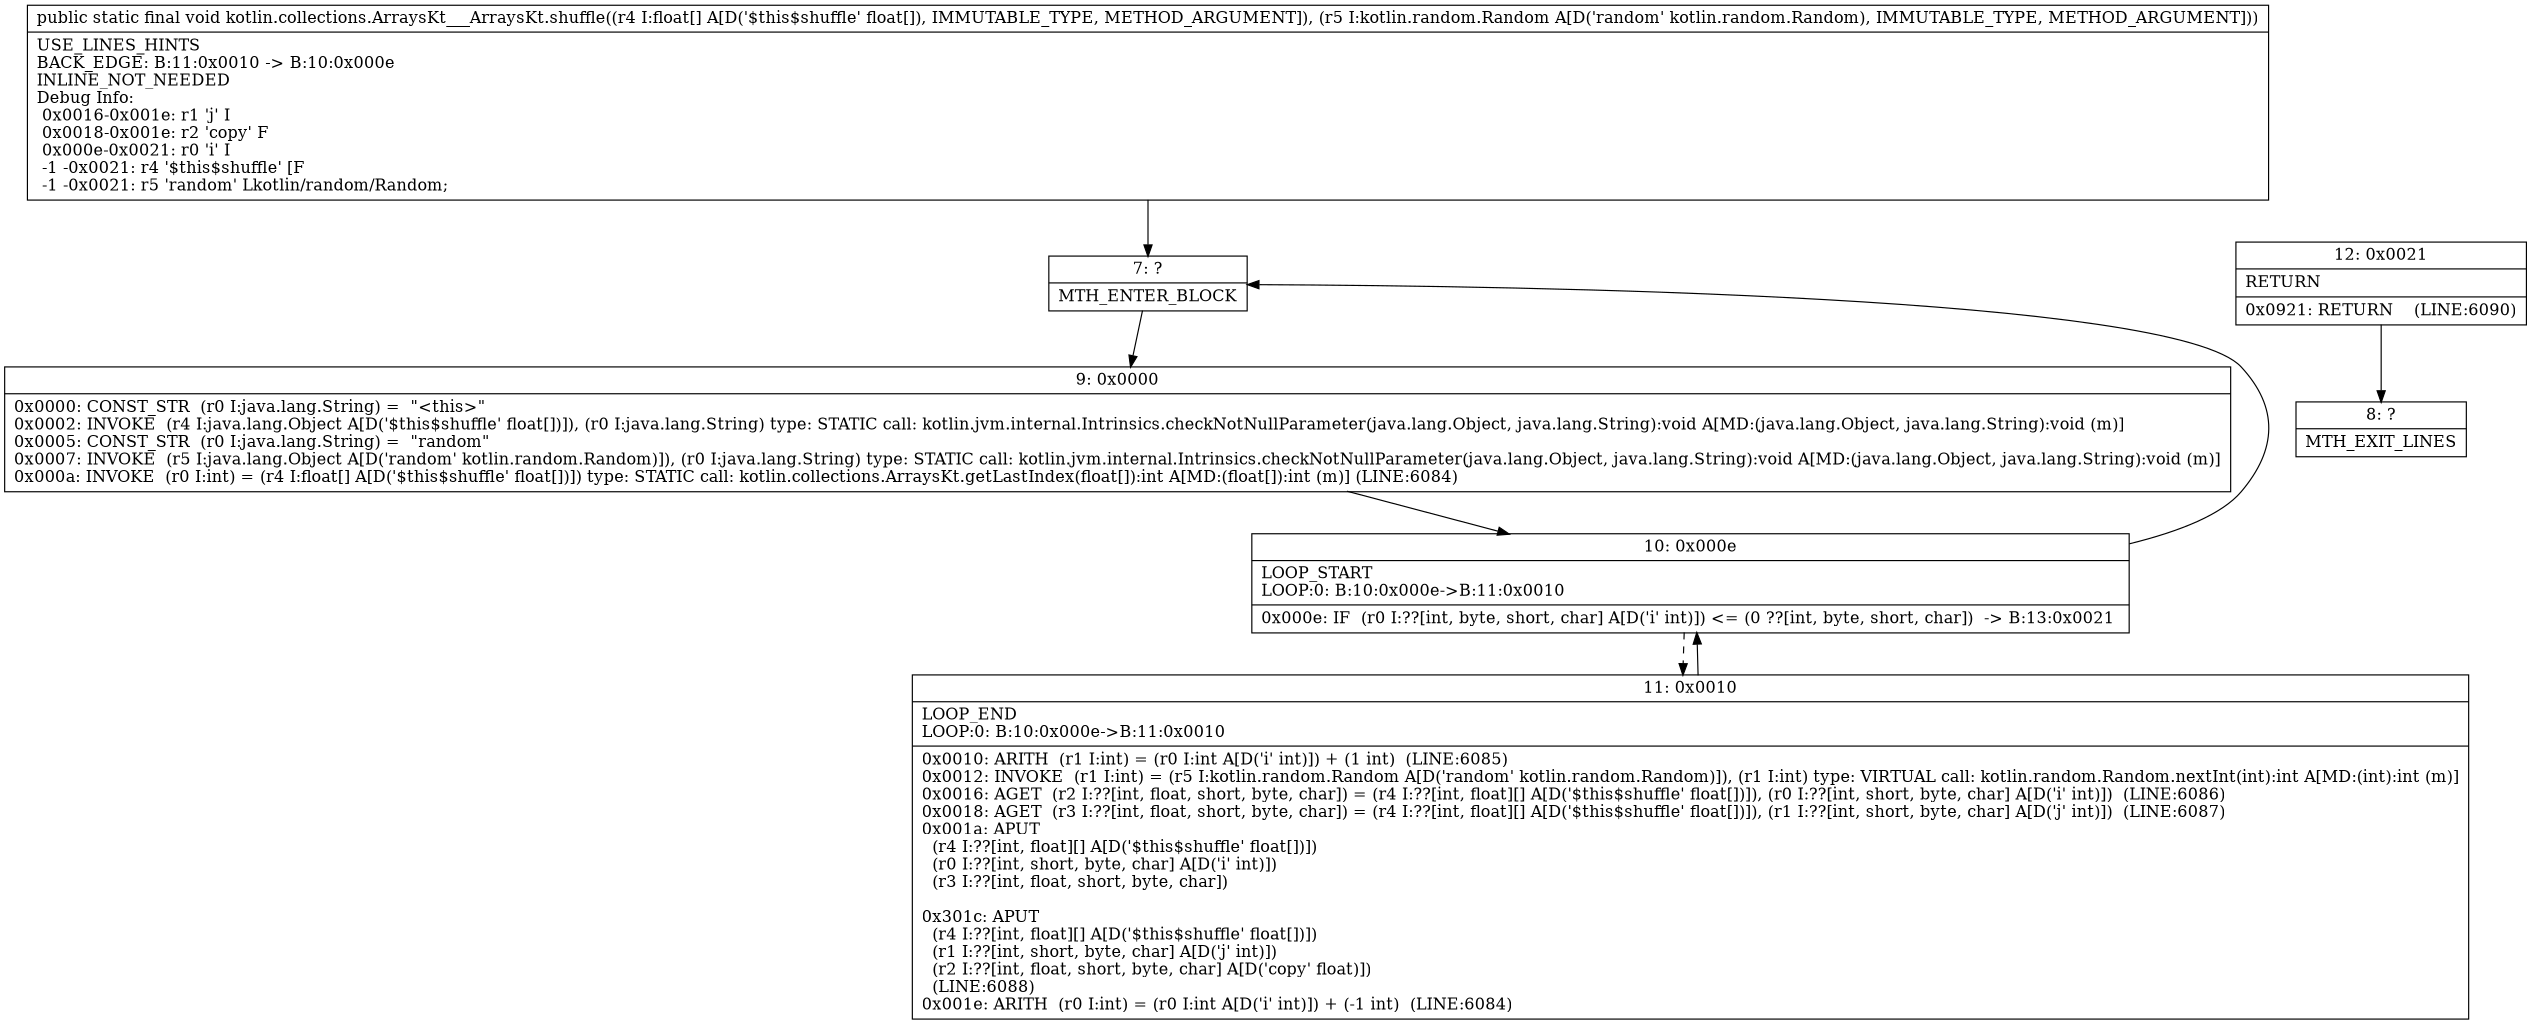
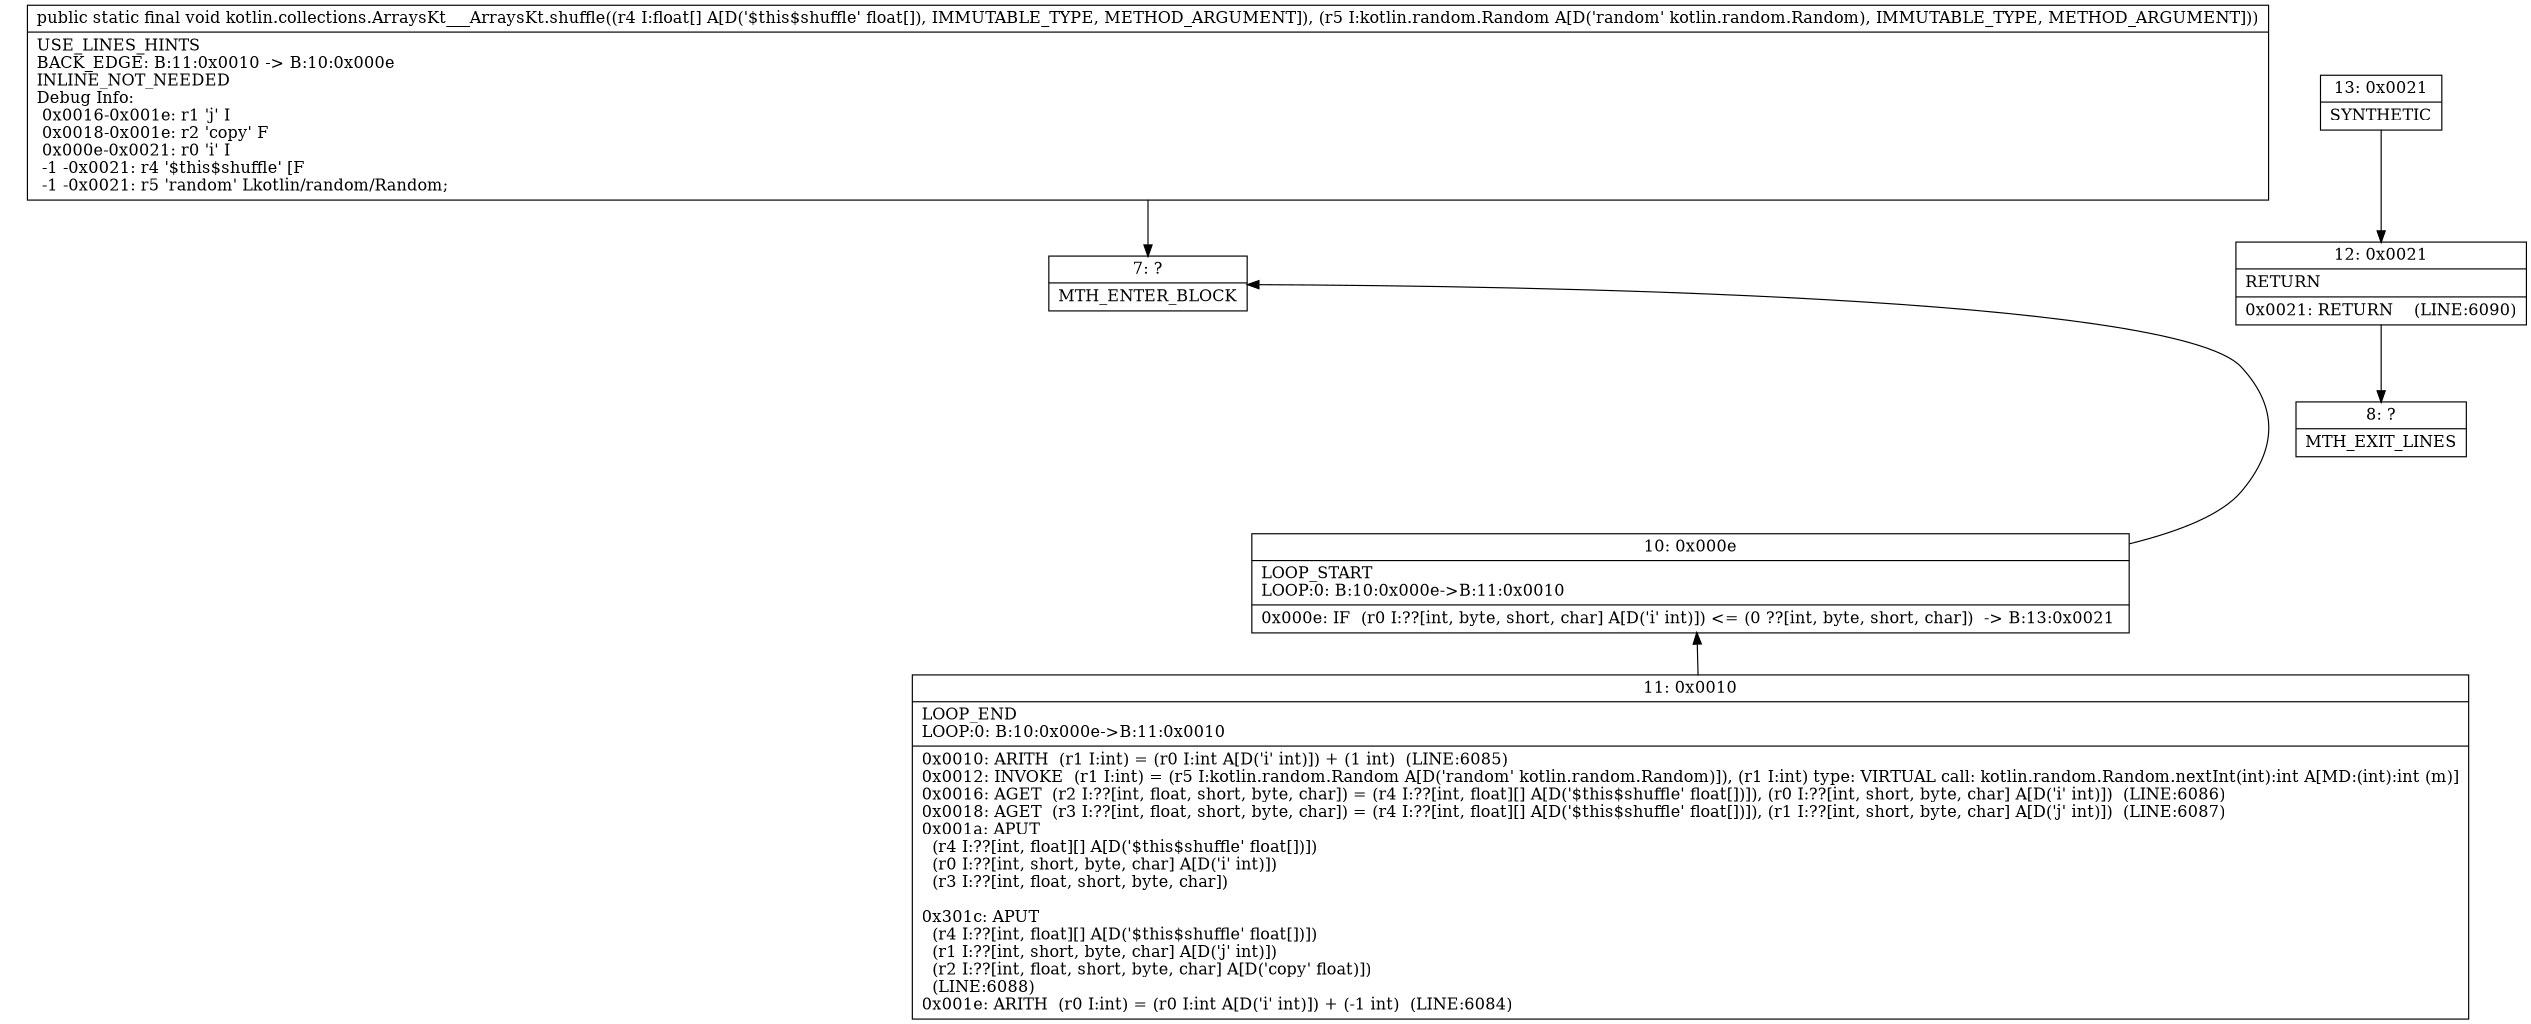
  digraph {
    node [shape=record]
    n1 [label="{7\:\ ?|MTH_ENTER_BLOCK\l}"]
-   n2 [label="{9\:\ 0x0000|0x0000: CONST_STR  (r0 I:java.lang.String) =  \"\<this\>\" \l0x0002: INVOKE  (r4 I:java.lang.Object A[D('$this$shuffle' float[])]), (r0 I:java.lang.String) type: STATIC call: kotlin.jvm.internal.Intrinsics.checkNotNullParameter(java.lang.Object, java.lang.String):void A[MD:(java.lang.Object, java.lang.String):void (m)]\l0x0005: CONST_STR  (r0 I:java.lang.String) =  \"random\" \l0x0007: INVOKE  (r5 I:java.lang.Object A[D('random' kotlin.random.Random)]), (r0 I:java.lang.String) type: STATIC call: kotlin.jvm.internal.Intrinsics.checkNotNullParameter(java.lang.Object, java.lang.String):void A[MD:(java.lang.Object, java.lang.String):void (m)]\l0x000a: INVOKE  (r0 I:int) = (r4 I:float[] A[D('$this$shuffle' float[])]) type: STATIC call: kotlin.collections.ArraysKt.getLastIndex(float[]):int A[MD:(float[]):int (m)] (LINE:6084)\l}"]
    n3 [label="{10\:\ 0x000e|LOOP_START\lLOOP:0: B:10:0x000e\-\>B:11:0x0010\l|0x000e: IF  (r0 I:??[int, byte, short, char] A[D('i' int)]) \<= (0 ??[int, byte, short, char])  \-\> B:13:0x0021 \l}"]
    n4 [label="{11\:\ 0x0010|LOOP_END\lLOOP:0: B:10:0x000e\-\>B:11:0x0010\l|0x0010: ARITH  (r1 I:int) = (r0 I:int A[D('i' int)]) + (1 int)  (LINE:6085)\l0x0012: INVOKE  (r1 I:int) = (r5 I:kotlin.random.Random A[D('random' kotlin.random.Random)]), (r1 I:int) type: VIRTUAL call: kotlin.random.Random.nextInt(int):int A[MD:(int):int (m)]\l0x0016: AGET  (r2 I:??[int, float, short, byte, char]) = (r4 I:??[int, float][] A[D('$this$shuffle' float[])]), (r0 I:??[int, short, byte, char] A[D('i' int)])  (LINE:6086)\l0x0018: AGET  (r3 I:??[int, float, short, byte, char]) = (r4 I:??[int, float][] A[D('$this$shuffle' float[])]), (r1 I:??[int, short, byte, char] A[D('j' int)])  (LINE:6087)\l0x001a: APUT  \l  (r4 I:??[int, float][] A[D('$this$shuffle' float[])])\l  (r0 I:??[int, short, byte, char] A[D('i' int)])\l  (r3 I:??[int, float, short, byte, char])\l \l0x301c: APUT  \l  (r4 I:??[int, float][] A[D('$this$shuffle' float[])])\l  (r1 I:??[int, short, byte, char] A[D('j' int)])\l  (r2 I:??[int, float, short, byte, char] A[D('copy' float)])\l  (LINE:6088)\l0x001e: ARITH  (r0 I:int) = (r0 I:int A[D('i' int)]) + (\-1 int)  (LINE:6084)\l}"]
-   n6 [label="{12\:\ 0x0021|RETURN\l|0x0921: RETURN    (LINE:6090)\l}"]
+   n5 [label="{13\:\ 0x0021|SYNTHETIC\l}"]
+   n6 [label="{12\:\ 0x0021|RETURN\l|0x0021: RETURN    (LINE:6090)\l}"]
    n7 [label="{8\:\ ?|MTH_EXIT_LINES\l}"]
    n8 [label="{public static final void kotlin.collections.ArraysKt___ArraysKt.shuffle((r4 I:float[] A[D('$this$shuffle' float[]), IMMUTABLE_TYPE, METHOD_ARGUMENT]), (r5 I:kotlin.random.Random A[D('random' kotlin.random.Random), IMMUTABLE_TYPE, METHOD_ARGUMENT]))  | USE_LINES_HINTS\lBACK_EDGE: B:11:0x0010 \-\> B:10:0x000e\lINLINE_NOT_NEEDED\lDebug Info:\l  0x0016\-0x001e: r1 'j' I\l  0x0018\-0x001e: r2 'copy' F\l  0x000e\-0x0021: r0 'i' I\l  \-1 \-0x0021: r4 '$this$shuffle' [F\l  \-1 \-0x0021: r5 'random' Lkotlin\/random\/Random;\l}"]
-   n1 -> n2
-   n2 -> n3
    n3 -> n1
-   n3 -> n4 [style=dashed]
    n4 -> n3
+   n5 -> n6
    n6 -> n7
    n8 -> n1
  }
